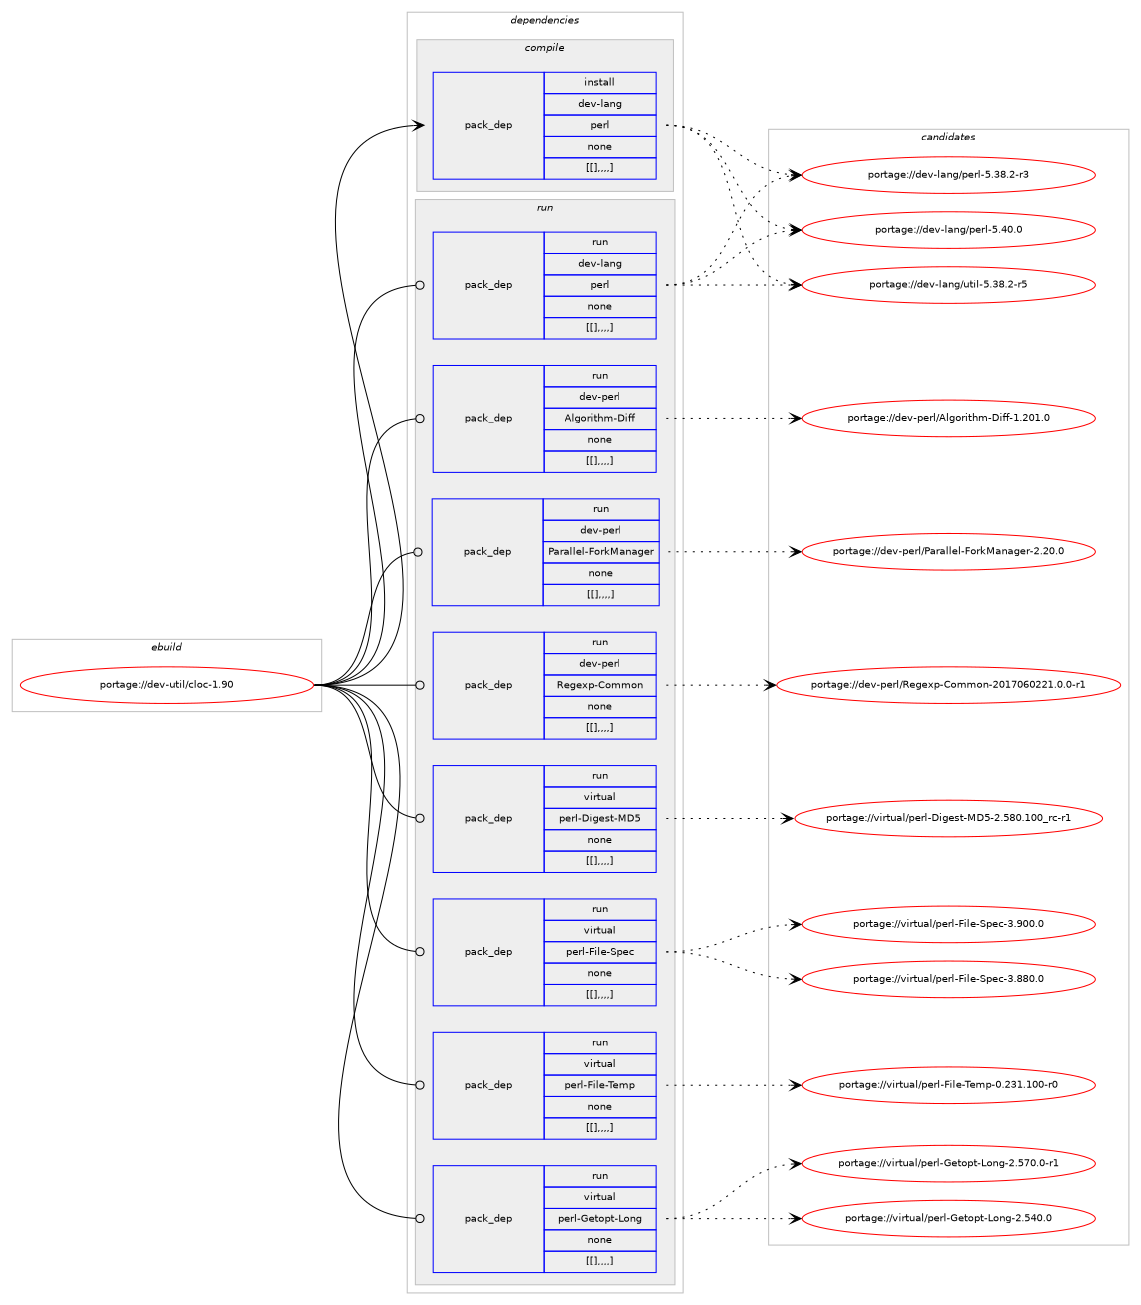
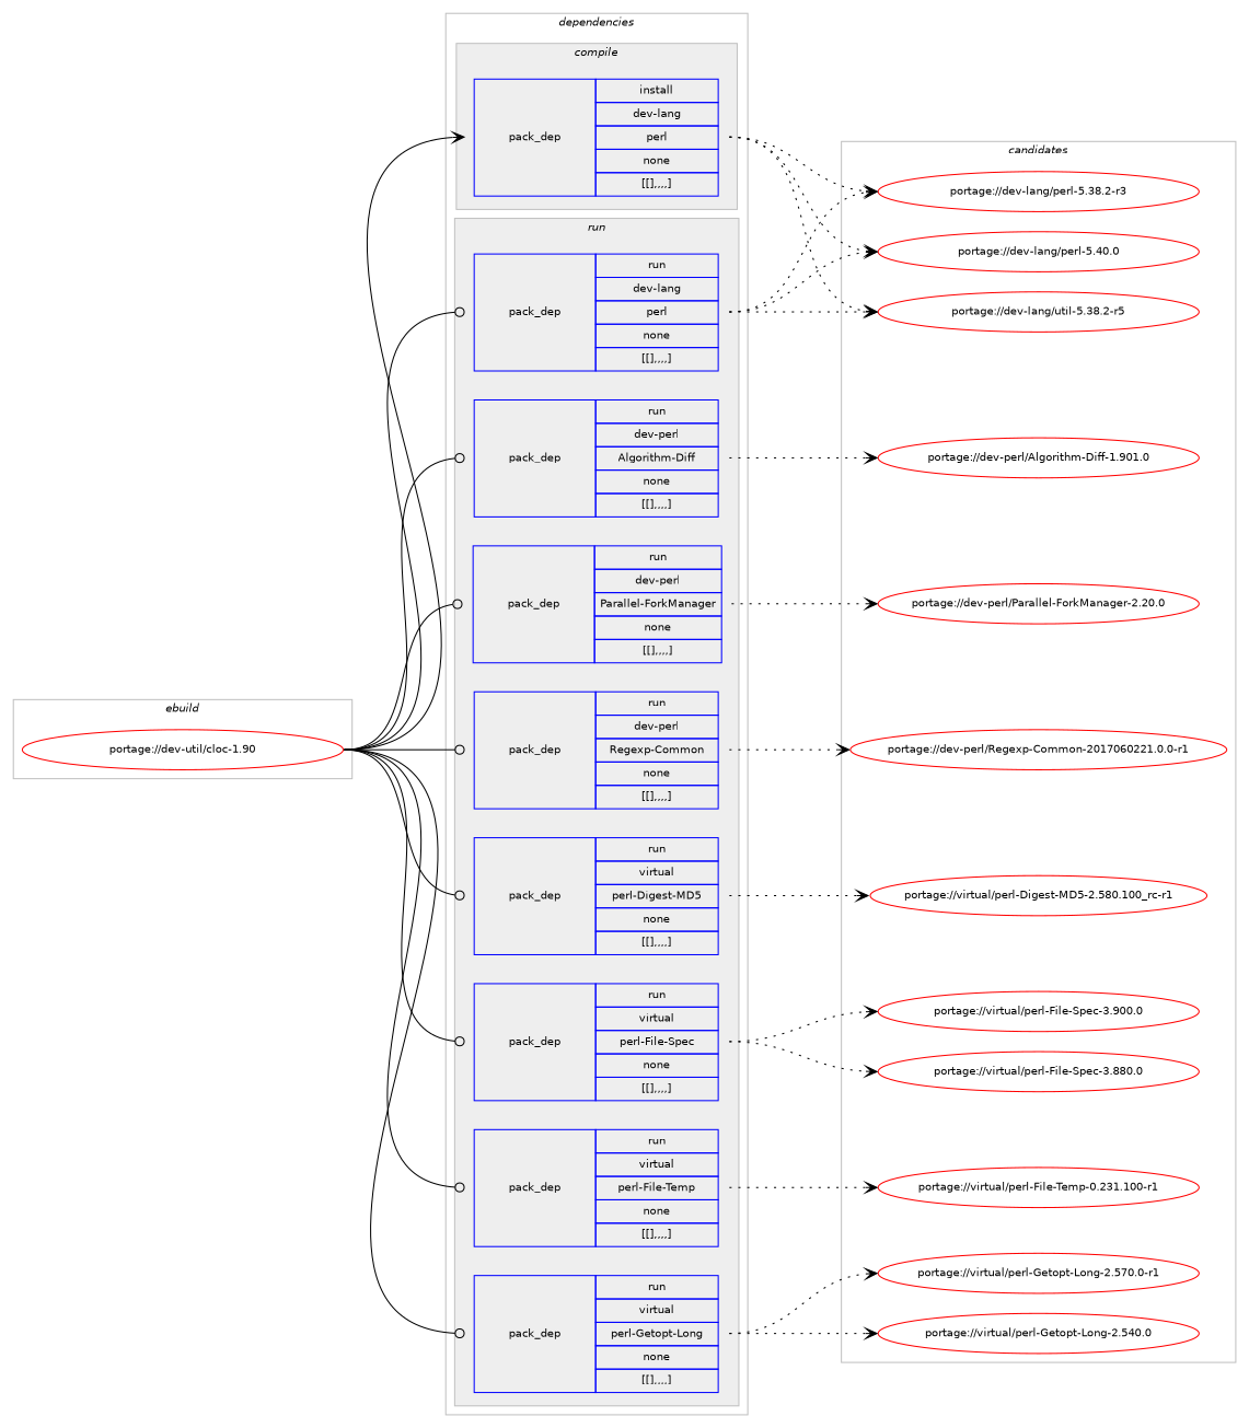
  digraph {
    compound=true
    concentrate=true
    fontname=Helvetica
    fontsize=10
    newrank=true
    rankdir=LR
    ranksep=1.5
    node [color=red fontname=Helvetica fontsize=10]
    edge [arrowhead=vee headport=w style=dotted tailport=e weight=100]
    n1 [label="portage://dev-util/cloc-1.90" width=4]
    n2 [color=blue label=<<TABLE BORDER="0" CELLBORDER="1" CELLSPACING="0" CELLPADDING="4" WIDTH="220"><TR><TD ROWSPAN="6" CELLPADDING="30">pack_dep</TD></TR><TR><TD WIDTH="110">install</TD></TR><TR><TD>dev-lang</TD></TR><TR><TD>perl</TD></TR><TR><TD>none</TD></TR><TR><TD>[[],,,,]</TD></TR></TABLE>> shape=none]
    n3 [color=blue label=<<TABLE BORDER="0" CELLBORDER="1" CELLSPACING="0" CELLPADDING="4" WIDTH="220"><TR><TD ROWSPAN="6" CELLPADDING="30">pack_dep</TD></TR><TR><TD WIDTH="110">run</TD></TR><TR><TD>dev-lang</TD></TR><TR><TD>perl</TD></TR><TR><TD>none</TD></TR><TR><TD>[[],,,,]</TD></TR></TABLE>> shape=none]
    n4 [color=blue label=<<TABLE BORDER="0" CELLBORDER="1" CELLSPACING="0" CELLPADDING="4" WIDTH="220"><TR><TD ROWSPAN="6" CELLPADDING="30">pack_dep</TD></TR><TR><TD WIDTH="110">run</TD></TR><TR><TD>dev-perl</TD></TR><TR><TD>Algorithm-Diff</TD></TR><TR><TD>none</TD></TR><TR><TD>[[],,,,]</TD></TR></TABLE>> shape=none]
    n5 [color=blue label=<<TABLE BORDER="0" CELLBORDER="1" CELLSPACING="0" CELLPADDING="4" WIDTH="220"><TR><TD ROWSPAN="6" CELLPADDING="30">pack_dep</TD></TR><TR><TD WIDTH="110">run</TD></TR><TR><TD>dev-perl</TD></TR><TR><TD>Parallel-ForkManager</TD></TR><TR><TD>none</TD></TR><TR><TD>[[],,,,]</TD></TR></TABLE>> shape=none]
    n6 [color=blue label=<<TABLE BORDER="0" CELLBORDER="1" CELLSPACING="0" CELLPADDING="4" WIDTH="220"><TR><TD ROWSPAN="6" CELLPADDING="30">pack_dep</TD></TR><TR><TD WIDTH="110">run</TD></TR><TR><TD>dev-perl</TD></TR><TR><TD>Regexp-Common</TD></TR><TR><TD>none</TD></TR><TR><TD>[[],,,,]</TD></TR></TABLE>> shape=none]
    n7 [color=blue label=<<TABLE BORDER="0" CELLBORDER="1" CELLSPACING="0" CELLPADDING="4" WIDTH="220"><TR><TD ROWSPAN="6" CELLPADDING="30">pack_dep</TD></TR><TR><TD WIDTH="110">run</TD></TR><TR><TD>virtual</TD></TR><TR><TD>perl-Digest-MD5</TD></TR><TR><TD>none</TD></TR><TR><TD>[[],,,,]</TD></TR></TABLE>> shape=none]
    n8 [color=blue label=<<TABLE BORDER="0" CELLBORDER="1" CELLSPACING="0" CELLPADDING="4" WIDTH="220"><TR><TD ROWSPAN="6" CELLPADDING="30">pack_dep</TD></TR><TR><TD WIDTH="110">run</TD></TR><TR><TD>virtual</TD></TR><TR><TD>perl-File-Spec</TD></TR><TR><TD>none</TD></TR><TR><TD>[[],,,,]</TD></TR></TABLE>> shape=none]
    n9 [color=blue label=<<TABLE BORDER="0" CELLBORDER="1" CELLSPACING="0" CELLPADDING="4" WIDTH="220"><TR><TD ROWSPAN="6" CELLPADDING="30">pack_dep</TD></TR><TR><TD WIDTH="110">run</TD></TR><TR><TD>virtual</TD></TR><TR><TD>perl-File-Temp</TD></TR><TR><TD>none</TD></TR><TR><TD>[[],,,,]</TD></TR></TABLE>> shape=none]
    n10 [color=blue label=<<TABLE BORDER="0" CELLBORDER="1" CELLSPACING="0" CELLPADDING="4" WIDTH="220"><TR><TD ROWSPAN="6" CELLPADDING="30">pack_dep</TD></TR><TR><TD WIDTH="110">run</TD></TR><TR><TD>virtual</TD></TR><TR><TD>perl-Getopt-Long</TD></TR><TR><TD>none</TD></TR><TR><TD>[[],,,,]</TD></TR></TABLE>> shape=none]
    n11 [label="portage://dev-lang/perl-5.40.0" width=4]
    n12 [label="portage://dev-lang/util-5.38.2-r5" width=4]
    n13 [label="portage://dev-lang/perl-5.38.2-r3" width=4]
-   n14 [label="portage://dev-perl/Algorithm-Diff-1.201.0" width=4]
+   n14 [label="portage://dev-perl/Algorithm-Diff-1.901.0" width=4]
    n15 [label="portage://dev-perl/Parallel-ForkManager-2.20.0" width=4]
    n16 [label="portage://dev-perl/Regexp-Common-2017060221.0.0-r1" width=4]
    n17 [label="portage://virtual/perl-Digest-MD5-2.580.100_rc-r1" width=4]
    n18 [label="portage://virtual/perl-File-Spec-3.900.0" width=4]
    n19 [label="portage://virtual/perl-File-Spec-3.880.0" width=4]
-   n20 [label="portage://virtual/perl-File-Temp-0.231.100-r0" width=4]
+   n20 [label="portage://virtual/perl-File-Temp-0.231.100-r1" width=4]
    n21 [label="portage://virtual/perl-Getopt-Long-2.570.0-r1" width=4]
    n22 [label="portage://virtual/perl-Getopt-Long-2.540.0" width=4]
    subgraph cluster_1 {
      color=gray
      label=<<i>ebuild</i>>
      n1
    }
    subgraph cluster_2 {
      color=gray
      label=<<i>dependencies</i>>
      subgraph cluster_3 {
        color=gray
        fillcolor="#eeeeee"
        label=<<i>compile</i>>
        style=filled
        subgraph sub_4 {
          color=gray
          fillcolor="#eeeeee"
          label=<<i>compile</i>>
          style=filled
          n2
        }
      }
      subgraph cluster_5 {
        color=gray
        fillcolor="#eeeeee"
        label=<<i>compile and run</i>>
        style=filled
      }
      subgraph cluster_6 {
        color=gray
        fillcolor="#eeeeee"
        label=<<i>run</i>>
        style=filled
        subgraph sub_7 {
          color=gray
          fillcolor="#eeeeee"
          label=<<i>run</i>>
          style=filled
          n3
        }
        subgraph sub_8 {
          color=gray
          fillcolor="#eeeeee"
          label=<<i>run</i>>
          style=filled
          n4
        }
        subgraph sub_9 {
          color=gray
          fillcolor="#eeeeee"
          label=<<i>run</i>>
          style=filled
          n5
        }
        subgraph sub_10 {
          color=gray
          fillcolor="#eeeeee"
          label=<<i>run</i>>
          style=filled
          n6
        }
        subgraph sub_11 {
          color=gray
          fillcolor="#eeeeee"
          label=<<i>run</i>>
          style=filled
          n7
        }
        subgraph sub_12 {
          color=gray
          fillcolor="#eeeeee"
          label=<<i>run</i>>
          style=filled
          n8
        }
        subgraph sub_13 {
          color=gray
          fillcolor="#eeeeee"
          label=<<i>run</i>>
          style=filled
          n9
        }
        subgraph sub_14 {
          color=gray
          fillcolor="#eeeeee"
          label=<<i>run</i>>
          style=filled
          n10
        }
      }
    }
    subgraph cluster_15 {
      color=gray
      label=<<i>candidates</i>>
      rank=same
      subgraph sub_16 {
        color=black
        label=<<i>candidates</i>>
        nodesep=1
        rank=same
        n11
        n12
        n13
      }
      subgraph sub_17 {
        color=black
        label=<<i>candidates</i>>
        nodesep=1
        rank=same
        n11
        n12
        n13
      }
      subgraph sub_18 {
        color=black
        label=<<i>candidates</i>>
        nodesep=1
        rank=same
        n14
      }
      subgraph sub_19 {
        color=black
        label=<<i>candidates</i>>
        nodesep=1
        rank=same
        n15
      }
      subgraph sub_20 {
        color=black
        label=<<i>candidates</i>>
        nodesep=1
        rank=same
        n16
      }
      subgraph sub_21 {
        color=black
        label=<<i>candidates</i>>
        nodesep=1
        rank=same
        n17
      }
      subgraph sub_22 {
        color=black
        label=<<i>candidates</i>>
        nodesep=1
        rank=same
        n18
        n19
      }
      subgraph sub_23 {
        color=black
        label=<<i>candidates</i>>
        nodesep=1
        rank=same
        n20
      }
      subgraph sub_24 {
        color=black
        label=<<i>candidates</i>>
        nodesep=1
        rank=same
        n21
        n22
      }
    }
    n1 -> n2 [style=solid weight=20]
    n1 -> n3 [arrowhead=odot style=solid weight=20]
    n1 -> n4 [arrowhead=odot style=solid weight=20]
    n1 -> n5 [arrowhead=odot style=solid weight=20]
    n1 -> n6 [arrowhead=odot style=solid weight=20]
    n1 -> n7 [arrowhead=odot style=solid weight=20]
    n1 -> n8 [arrowhead=odot style=solid weight=20]
    n1 -> n9 [arrowhead=odot style=solid weight=20]
    n1 -> n10 [arrowhead=odot style=solid weight=20]
    n2 -> n11
    n2 -> n12
    n2 -> n13
    n3 -> n11
    n3 -> n12
    n3 -> n13
    n4 -> n14
    n5 -> n15
    n6 -> n16
    n7 -> n17
    n8 -> n18
    n8 -> n19
    n9 -> n20
    n10 -> n21
    n10 -> n22
  }
